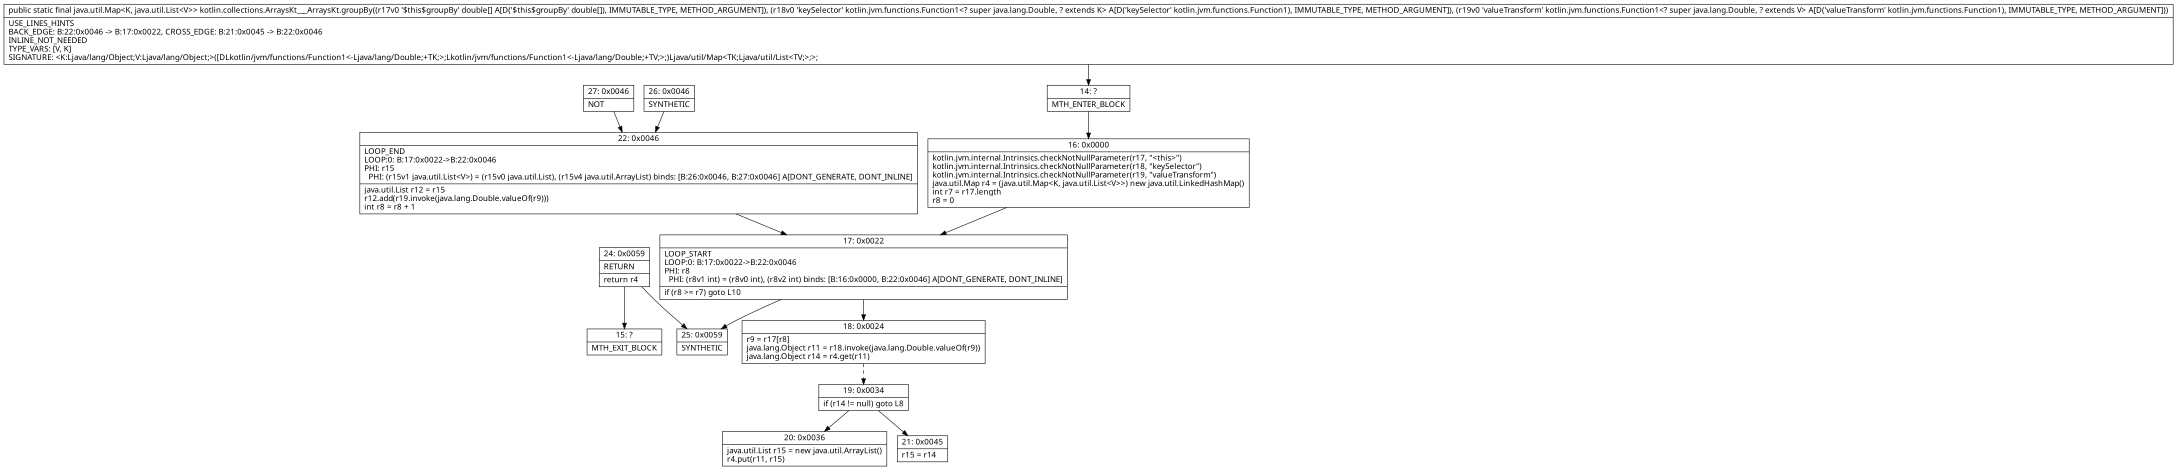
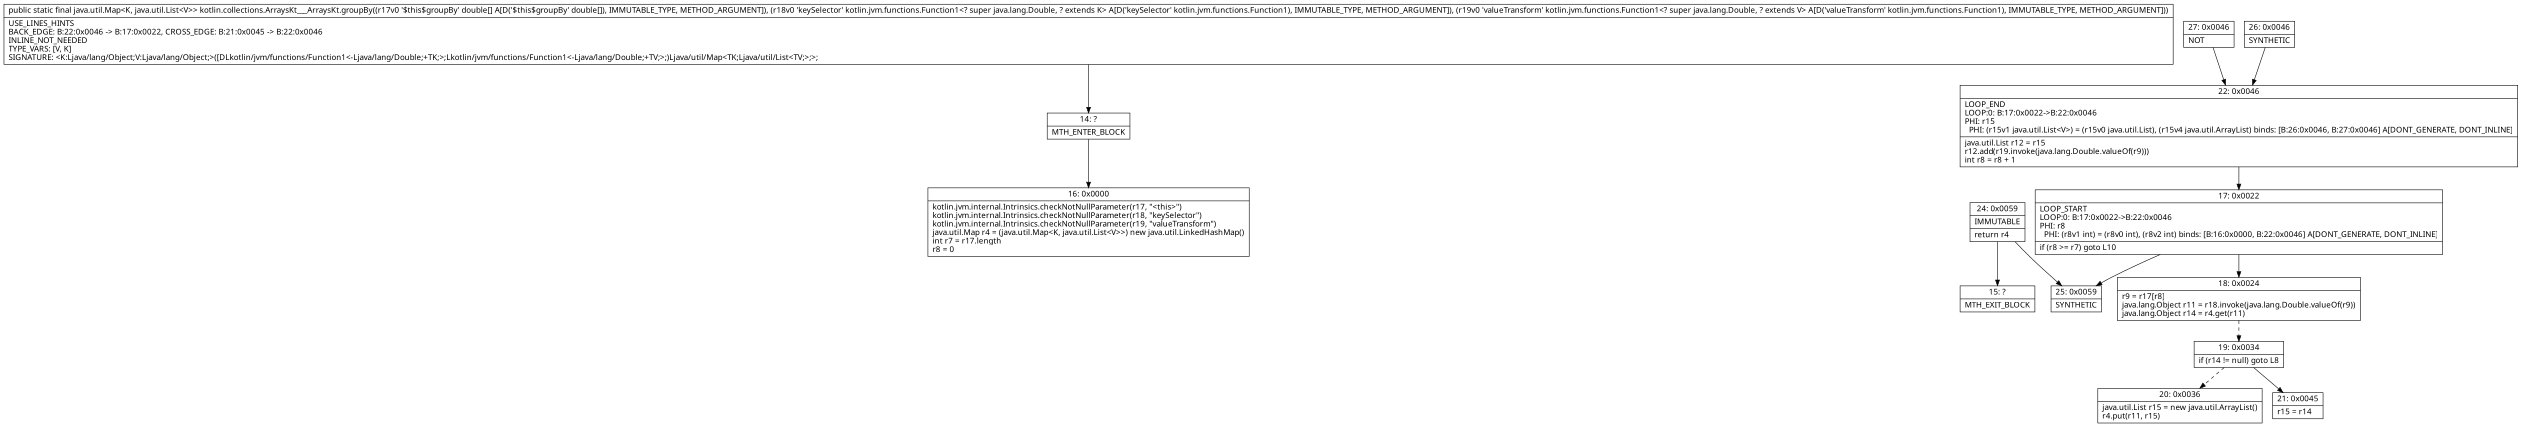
  digraph {
    fontname="Noto Sans"
    node [fontname="Noto Sans" shape=record]
    edge [fontname="Noto Sans"]
    n1 [label="{14\:\ ?|MTH_ENTER_BLOCK\l}"]
    n2 [label="{16\:\ 0x0000|kotlin.jvm.internal.Intrinsics.checkNotNullParameter(r17, \"\<this\>\")\lkotlin.jvm.internal.Intrinsics.checkNotNullParameter(r18, \"keySelector\")\lkotlin.jvm.internal.Intrinsics.checkNotNullParameter(r19, \"valueTransform\")\ljava.util.Map r4 = (java.util.Map\<K, java.util.List\<V\>\>) new java.util.LinkedHashMap()\lint r7 = r17.length\lr8 = 0\l}"]
    n3 [label="{17\:\ 0x0022|LOOP_START\lLOOP:0: B:17:0x0022\-\>B:22:0x0046\lPHI: r8 \l  PHI: (r8v1 int) = (r8v0 int), (r8v2 int) binds: [B:16:0x0000, B:22:0x0046] A[DONT_GENERATE, DONT_INLINE]\l|if (r8 \>= r7) goto L10\l}"]
    n4 [label="{18\:\ 0x0024|r9 = r17[r8]\ljava.lang.Object r11 = r18.invoke(java.lang.Double.valueOf(r9))\ljava.lang.Object r14 = r4.get(r11)\l}"]
    n5 [label="{25\:\ 0x0059|SYNTHETIC\l}"]
    n6 [label="{19\:\ 0x0034|if (r14 != null) goto L8\l}"]
    n7 [label="{20\:\ 0x0036|java.util.List r15 = new java.util.ArrayList()\lr4.put(r11, r15)\l}"]
    n8 [label="{21\:\ 0x0045|r15 = r14\l}"]
    n9 [label="{27\:\ 0x0046|NOT\l}"]
    n10 [label="{22\:\ 0x0046|LOOP_END\lLOOP:0: B:17:0x0022\-\>B:22:0x0046\lPHI: r15 \l  PHI: (r15v1 java.util.List\<V\>) = (r15v0 java.util.List), (r15v4 java.util.ArrayList) binds: [B:26:0x0046, B:27:0x0046] A[DONT_GENERATE, DONT_INLINE]\l|java.util.List r12 = r15\lr12.add(r19.invoke(java.lang.Double.valueOf(r9)))\lint r8 = r8 + 1\l}"]
    n11 [label="{26\:\ 0x0046|SYNTHETIC\l}"]
-   n12 [label="{24\:\ 0x0059|RETURN\l|return r4\l}"]
+   n12 [label="{24\:\ 0x0059|IMMUTABLE\l|return r4\l}"]
    n13 [label="{15\:\ ?|MTH_EXIT_BLOCK\l}"]
    n14 [label="{public static final java.util.Map\<K, java.util.List\<V\>\> kotlin.collections.ArraysKt___ArraysKt.groupBy((r17v0 '$this$groupBy' double[] A[D('$this$groupBy' double[]), IMMUTABLE_TYPE, METHOD_ARGUMENT]), (r18v0 'keySelector' kotlin.jvm.functions.Function1\<? super java.lang.Double, ? extends K\> A[D('keySelector' kotlin.jvm.functions.Function1), IMMUTABLE_TYPE, METHOD_ARGUMENT]), (r19v0 'valueTransform' kotlin.jvm.functions.Function1\<? super java.lang.Double, ? extends V\> A[D('valueTransform' kotlin.jvm.functions.Function1), IMMUTABLE_TYPE, METHOD_ARGUMENT]))  | USE_LINES_HINTS\lBACK_EDGE: B:22:0x0046 \-\> B:17:0x0022, CROSS_EDGE: B:21:0x0045 \-\> B:22:0x0046\lINLINE_NOT_NEEDED\lTYPE_VARS: [V, K]\lSIGNATURE: \<K:Ljava\/lang\/Object;V:Ljava\/lang\/Object;\>([DLkotlin\/jvm\/functions\/Function1\<\-Ljava\/lang\/Double;+TK;\>;Lkotlin\/jvm\/functions\/Function1\<\-Ljava\/lang\/Double;+TV;\>;)Ljava\/util\/Map\<TK;Ljava\/util\/List\<TV;\>;\>;\l}"]
    n1 -> n2
-   n2 -> n3
    n3 -> n4 [style=solid]
    n3 -> n5
    n4 -> n6 [style=dashed]
-   n6 -> n7 [style=solid]
+   n6 -> n7 [style=dashed]
    n6 -> n8
    n9 -> n10
    n10 -> n3
    n11 -> n10
    n12 -> n5
    n12 -> n13
    n14 -> n1
  }
